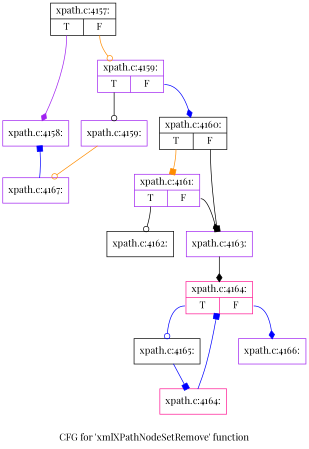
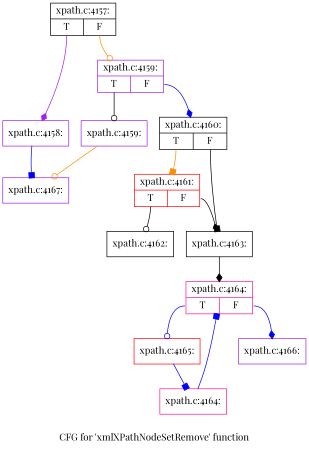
  digraph {
    fontname="Playfair Display"
    label="CFG for 'xmlXPathNodeSetRemove' function"
    node [color=purple fontname="Playfair Display" shape=record]
    edge [arrowhead=diamond color=blue fontname="Playfair Display"]
    n1 [color=black label="{xpath.c:4157:|{<s0>T|<s1>F}}"]
    n2 [label="{xpath.c:4158:}"]
    n3 [label="{xpath.c:4159:|{<s0>T|<s1>F}}"]
    n4 [label="{xpath.c:4167:}"]
    n5 [label="{xpath.c:4159:}"]
    n6 [color=black label="{xpath.c:4160:|{<s0>T|<s1>F}}"]
-   n7 [label="{xpath.c:4161:|{<s0>T|<s1>F}}"]
-   n8 [label="{xpath.c:4163:}"]
+   n7 [color=red label="{xpath.c:4161:|{<s0>T|<s1>F}}"]
+   n8 [color=black label="{xpath.c:4163:}"]
    n9 [color=black label="{xpath.c:4162:}"]
    n10 [color=deeppink label="{xpath.c:4164:|{<s0>T|<s1>F}}"]
-   n11 [color=black label="{xpath.c:4165:}"]
+   n11 [color=red label="{xpath.c:4165:}"]
    n12 [label="{xpath.c:4166:}"]
    n13 [color=deeppink label="{xpath.c:4164:}"]
    n1 -> n2 [color=purple tailport=s0]
    n1 -> n3 [arrowhead=odot color=darkorange tailport=s1]
-   n4 -> n2 [arrowhead=box]
+   n2 -> n4 [arrowhead=box]
    n3 -> n5 [arrowhead=odot color=black tailport=s0]
    n3 -> n6 [tailport=s1]
    n5 -> n4 [arrowhead=odot color=darkorange]
    n6 -> n7 [arrowhead=box color=darkorange tailport=s0]
    n6 -> n8 [arrowhead=box color=black tailport=s1]
    n7 -> n8 [color=black tailport=s1]
    n7 -> n9 [arrowhead=odot color=black tailport=s0]
    n8 -> n10 [color=black]
    n10 -> n11 [arrowhead=odot tailport=s0]
    n10 -> n12 [tailport=s1]
    n11 -> n13 [arrowhead=box]
    n13 -> n10 [arrowhead=box]
  }
